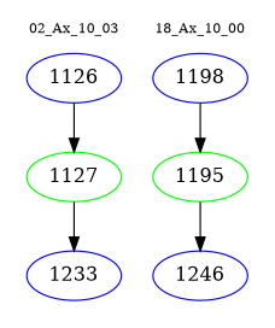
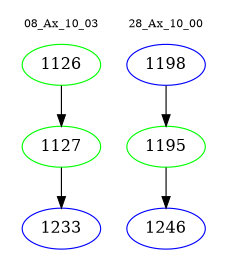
  digraph {
    node [color=blue]
    edge [color=black]
-   n1 [label=1126]
+   n1 [color=green label=1126]
    n2 [color=green label=1127]
    n3 [label=1233]
    n4 [label=1198]
    n5 [color=green label=1195]
    n6 [label=1246]
    subgraph cluster_1 {
      color=white
      fontsize=10
-     label="02_Ax_10_03"
+     label="08_Ax_10_03"
      n1
      n2
      n3
    }
    subgraph cluster_2 {
      color=white
      fontsize=10
-     label="18_Ax_10_00"
+     label="28_Ax_10_00"
      n4
      n5
      n6
    }
    n1 -> n2
    n2 -> n3
    n4 -> n5
    n5 -> n6
  }
